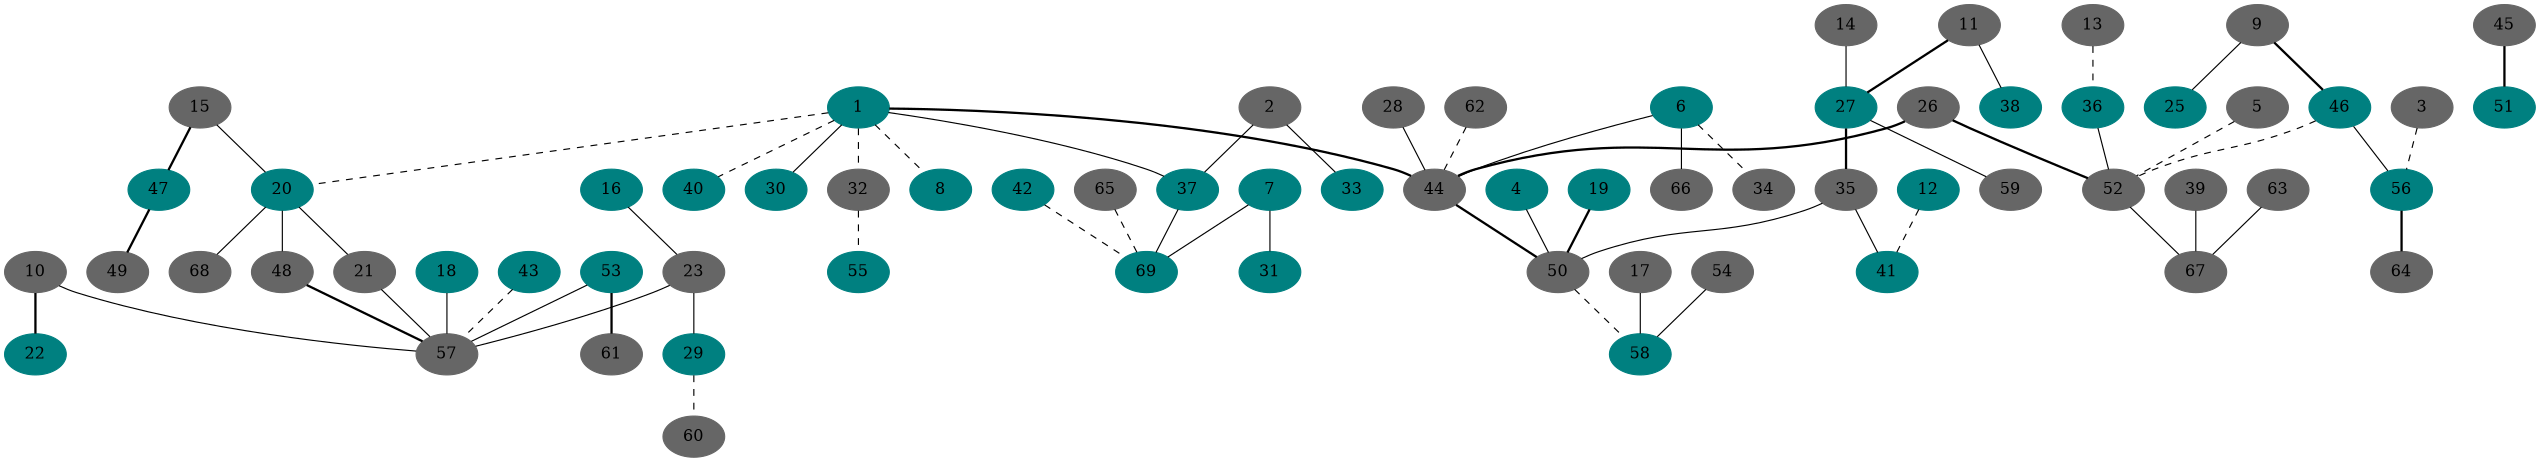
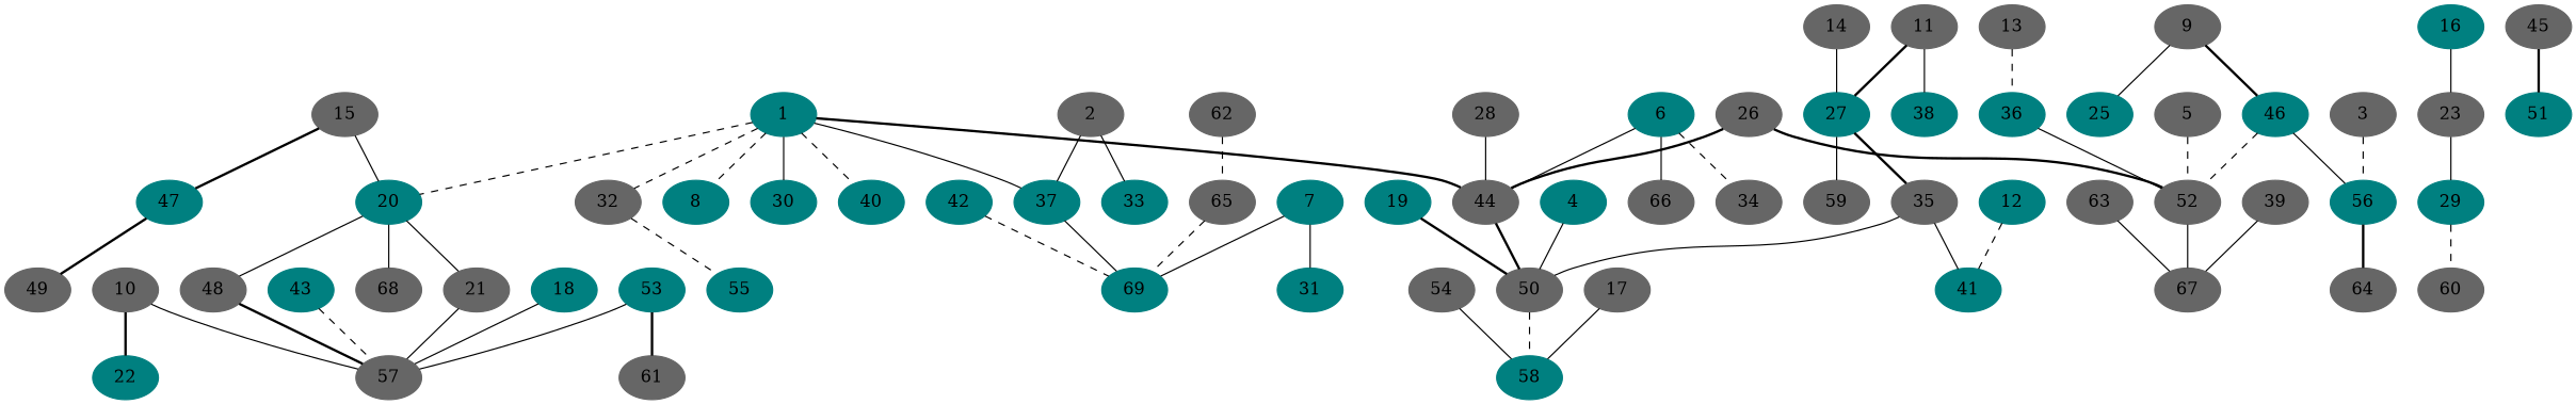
  graph {
    node [color=gray40 style=filled]
    edge [style=solid weight=1.0]
    1 [color=teal]
    8 [color=teal]
    20 [color=teal]
    30 [color=teal]
    32
    37 [color=teal]
    40 [color=teal]
    44
    21
    48
    68
    55 [color=teal]
    69 [color=teal]
    50
    2
    33 [color=teal]
    56 [color=teal]
    3
    64
    4 [color=teal]
    58 [color=teal]
    5
    52
    67
    6 [color=teal]
    34
    66
    7 [color=teal]
    31 [color=teal]
    25 [color=teal]
    9
    46 [color=teal]
    22 [color=teal]
    10
    57
    27 [color=teal]
    11
    38 [color=teal]
    35
    59
    12 [color=teal]
    41 [color=teal]
    36 [color=teal]
    13
    14
    15
    47 [color=teal]
    49
    16 [color=teal]
    23
    29 [color=teal]
    17
    18 [color=teal]
    19 [color=teal]
    60
    26
    28
    39
    42 [color=teal]
    43 [color=teal]
    51 [color=teal]
    45
    53 [color=teal]
    61
    54
    62
    65
    63
    1 -- 8 [style=dashed]
    1 -- 20 [style=dashed]
    1 -- 30
    1 -- 32 [style=dashed]
    1 -- 37
    1 -- 40 [style=dashed]
    1 -- 44 [style=bold]
    20 -- 21
    20 -- 48
    20 -- 68
    32 -- 55 [style=dashed]
    37 -- 69
    44 -- 50 [style=bold]
    21 -- 57
    48 -- 57 [style=bold]
    50 -- 58 [style=dashed]
    2 -- 37
    2 -- 33
    56 -- 64 [style=bold]
    3 -- 56 [style=dashed]
    4 -- 50
    5 -- 52 [style=dashed]
    52 -- 67
    6 -- 44
    6 -- 34 [style=dashed]
    6 -- 66
    7 -- 69
    7 -- 31
    9 -- 25
    9 -- 46 [style=bold]
    46 -- 56
    46 -- 52 [style=dashed]
    10 -- 22 [style=bold]
    10 -- 57
    27 -- 35 [style=bold]
    27 -- 59
    11 -- 27 [style=bold]
    11 -- 38
    35 -- 50
    35 -- 41
    12 -- 41 [style=dashed]
    36 -- 52
    13 -- 36 [style=dashed]
    14 -- 27
    15 -- 20
    15 -- 47 [style=bold]
    47 -- 49 [style=bold]
    16 -- 23
-   23 -- 57
    23 -- 29
    29 -- 60 [style=dashed]
    17 -- 58
    18 -- 57
    19 -- 50 [style=bold]
    26 -- 44 [style=bold]
    26 -- 52 [style=bold]
    28 -- 44
    39 -- 67
    42 -- 69 [style=dashed]
    43 -- 57 [style=dashed]
    45 -- 51 [style=bold]
    53 -- 57
    53 -- 61 [style=bold]
    54 -- 58
-   62 -- 44 [style=dashed]
+   62 -- 65 [style=dashed]
    65 -- 69 [style=dashed]
    63 -- 67
  }
